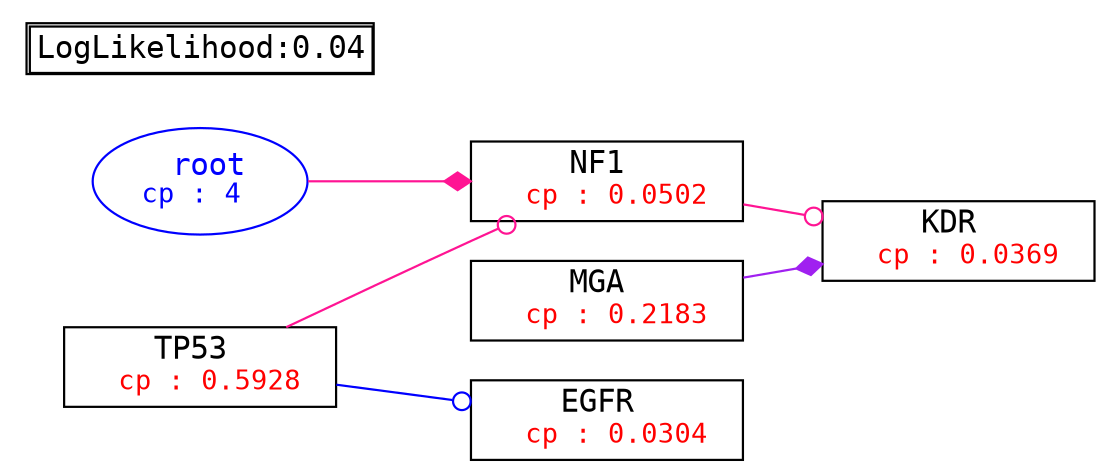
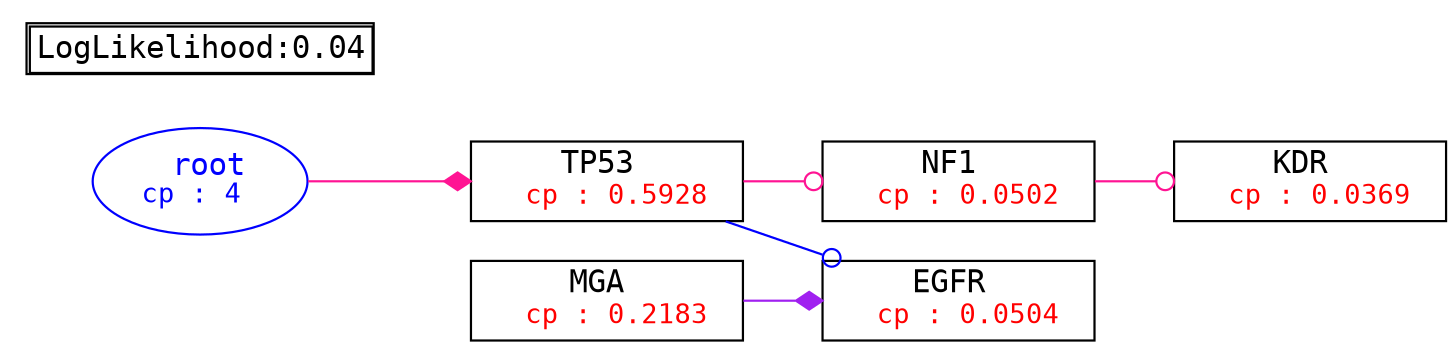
  digraph {
    fontname="DejaVu Sans Mono"
    fontsize=10
    rankdir=LR
    node [fontname="DejaVu Sans Mono" shape=box]
    edge [arrowhead=odot color=deeppink fontname="DejaVu Sans Mono"]
    n1 [color=Blue label=<<font color='Blue'> root</font><br/><font color='Blue' POINT-SIZE='12'>cp : 4 </font>> shape=oval]
    n2 [label=<TP53 <br/> <font color='Red' POINT-SIZE='12'> cp : 0.5928 </font>>]
    n3 [label=<NF1 <br/> <font color='Red' POINT-SIZE='12'> cp : 0.0502 </font>>]
-   n4 [label=<EGFR <br/> <font color='Red' POINT-SIZE='12'> cp : 0.0304 </font>>]
+   n4 [label=<EGFR <br/> <font color='Red' POINT-SIZE='12'> cp : 0.0504 </font>>]
    n5 [label=<MGA <br/> <font color='Red' POINT-SIZE='12'> cp : 0.2183 </font>>]
    n6 [label=<KDR <br/> <font color='Red' POINT-SIZE='12'> cp : 0.0369 </font>>]
    n7 [label=<<TABLE BORDER="1" CELLBORDER="1" CELLSPACING="0" >     <TR><TD ALIGN="LEFT">LogLikelihood:0.04</TD></TR>     </TABLE>> shape=plaintext]
-   n1 -> n3 [arrowhead=diamond]
+   n1 -> n2 [arrowhead=diamond]
    n2 -> n3
    n2 -> n4 [color=blue]
    n3 -> n6
-   n5 -> n6 [arrowhead=diamond color=purple]
+   n5 -> n4 [arrowhead=diamond color=purple]
  }
